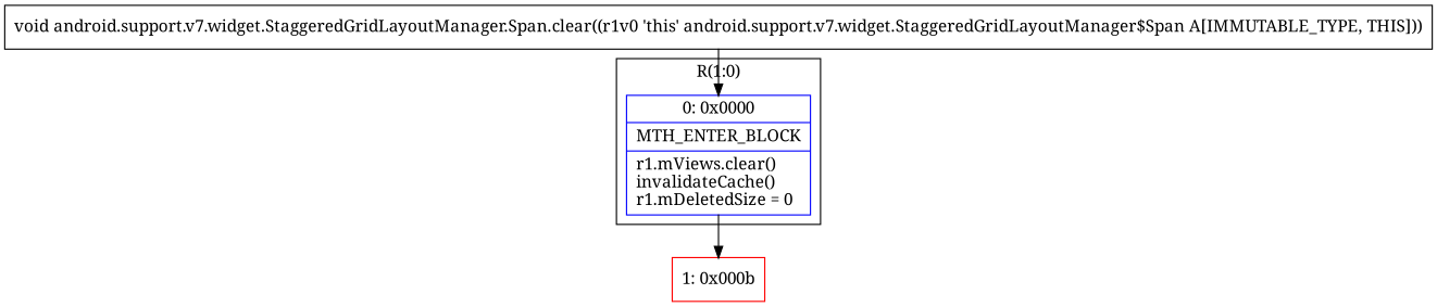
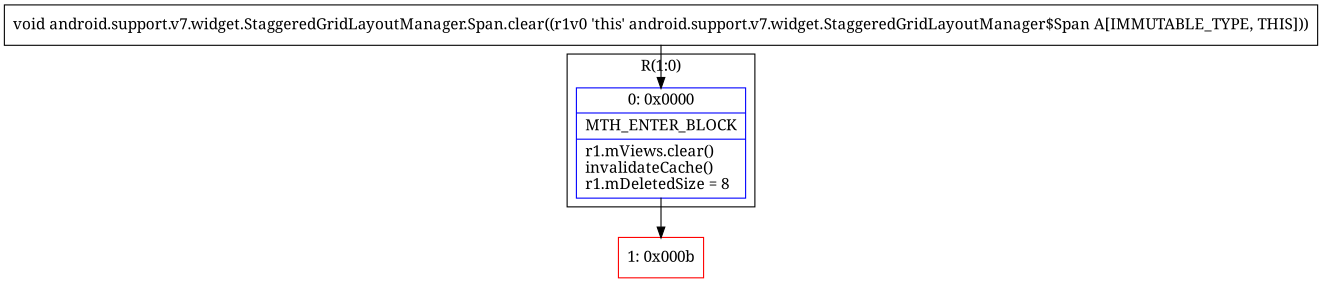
  digraph {
    fontname="Noto Serif"
    node [shape=record fontname="Noto Serif"]
    edge [fontname="Noto Serif"]
-   n1 [color=blue label="{0\:\ 0x0000|MTH_ENTER_BLOCK\l|r1.mViews.clear()\linvalidateCache()\lr1.mDeletedSize = 0\l}"]
+   n1 [color=blue label="{0\:\ 0x0000|MTH_ENTER_BLOCK\l|r1.mViews.clear()\linvalidateCache()\lr1.mDeletedSize = 8\l}"]
    n2 [color=red label="{1\:\ 0x000b}"]
    n3 [label="{void android.support.v7.widget.StaggeredGridLayoutManager.Span.clear((r1v0 'this' android.support.v7.widget.StaggeredGridLayoutManager$Span A[IMMUTABLE_TYPE, THIS])) }"]
    subgraph cluster_1 {
      label="R(1:0)"
      n1
    }
    n1 -> n2
    n3 -> n1
  }
